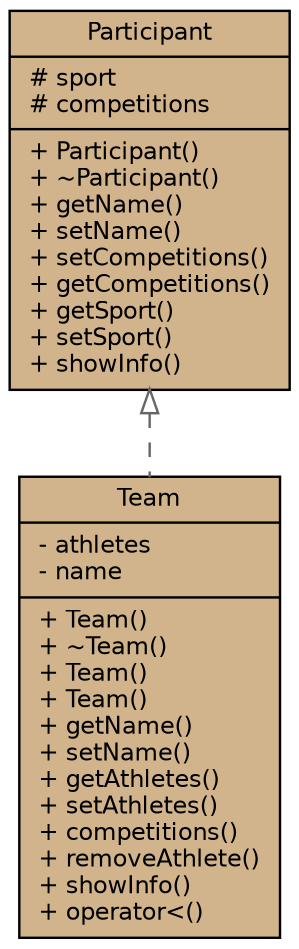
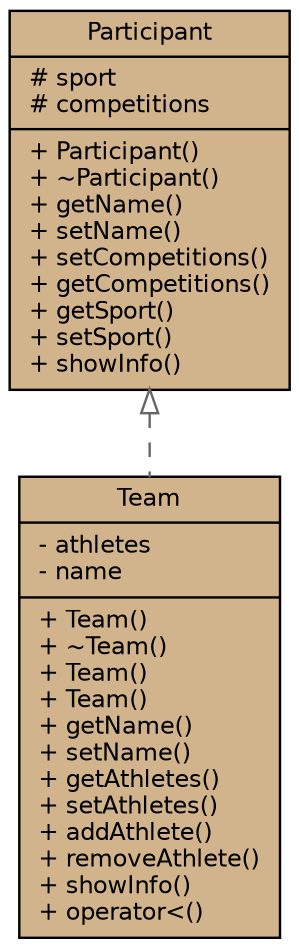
  digraph {
    node [color=black fillcolor=tan fontname=Helvetica fontsize=10 shape=record style=filled]
-   n1 [fontcolor=black height=0.2 label="{Team\n|- athletes\l- name\l|+ Team()\l+ ~Team()\l+ Team()\l+ Team()\l+ getName()\l+ setName()\l+ getAthletes()\l+ setAthletes()\l+ competitions()\l+ removeAthlete()\l+ showInfo()\l+ operator\<()\l}" width=0.4]
+   n1 [fontcolor=black height=0.2 label="{Team\n|- athletes\l- name\l|+ Team()\l+ ~Team()\l+ Team()\l+ Team()\l+ getName()\l+ setName()\l+ getAthletes()\l+ setAthletes()\l+ addAthlete()\l+ removeAthlete()\l+ showInfo()\l+ operator\<()\l}" width=0.4]
    n2 [height=0.2 label="{Participant\n|# sport\l# competitions\l|+ Participant()\l+ ~Participant()\l+ getName()\l+ setName()\l+ setCompetitions()\l+ getCompetitions()\l+ getSport()\l+ setSport()\l+ showInfo()\l}" width=0.4]
    n2 -> n1 [arrowtail=onormal color=gray40 dir=back fontname=Helvetica fontsize=10 labelfontname=Helvetica labelfontsize=10 style=dashed]
  }
